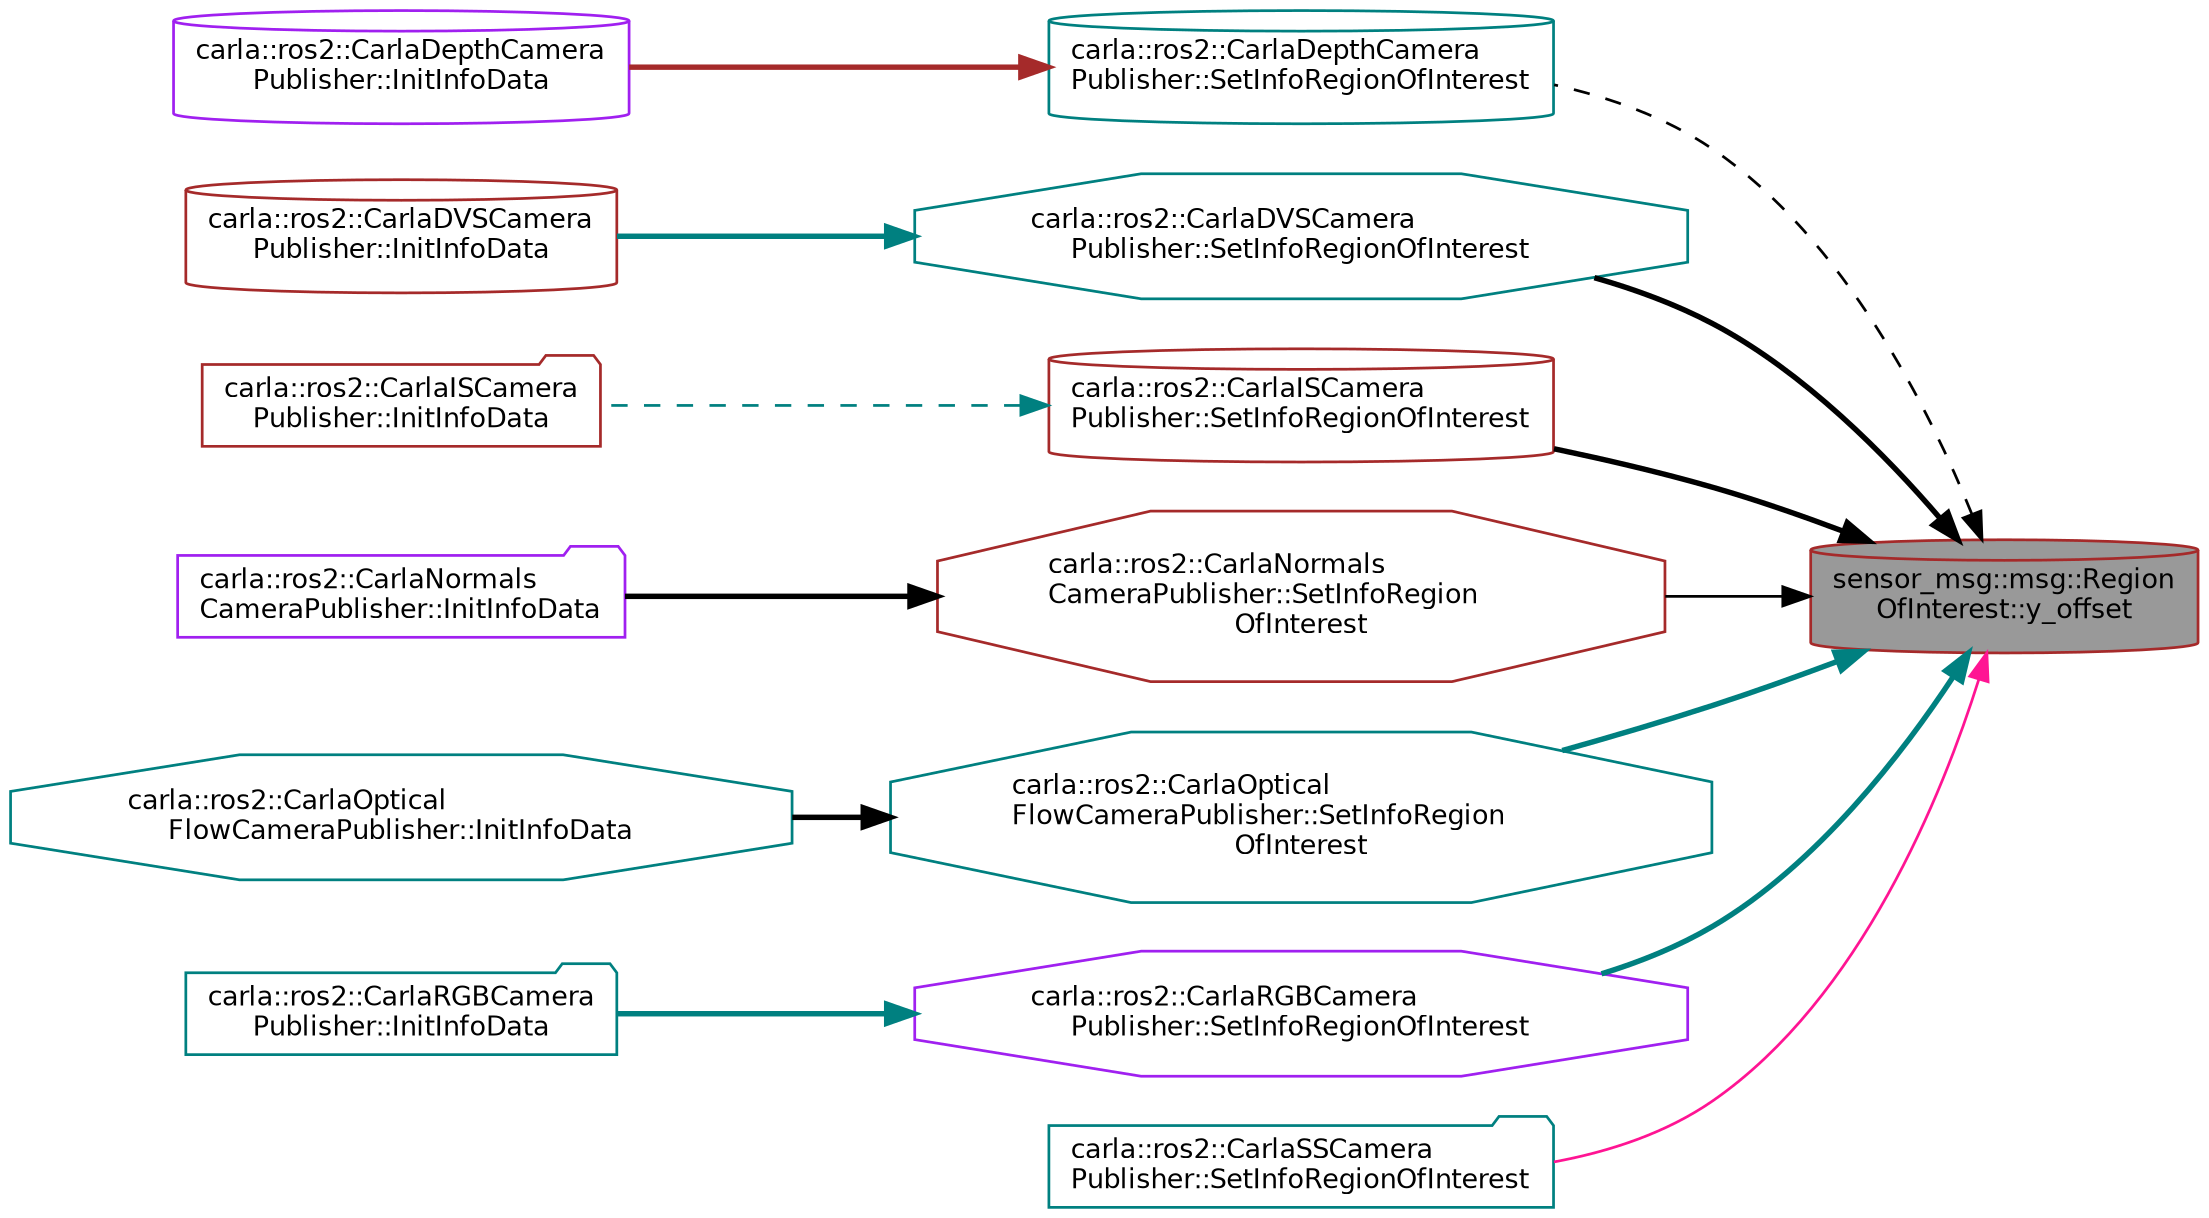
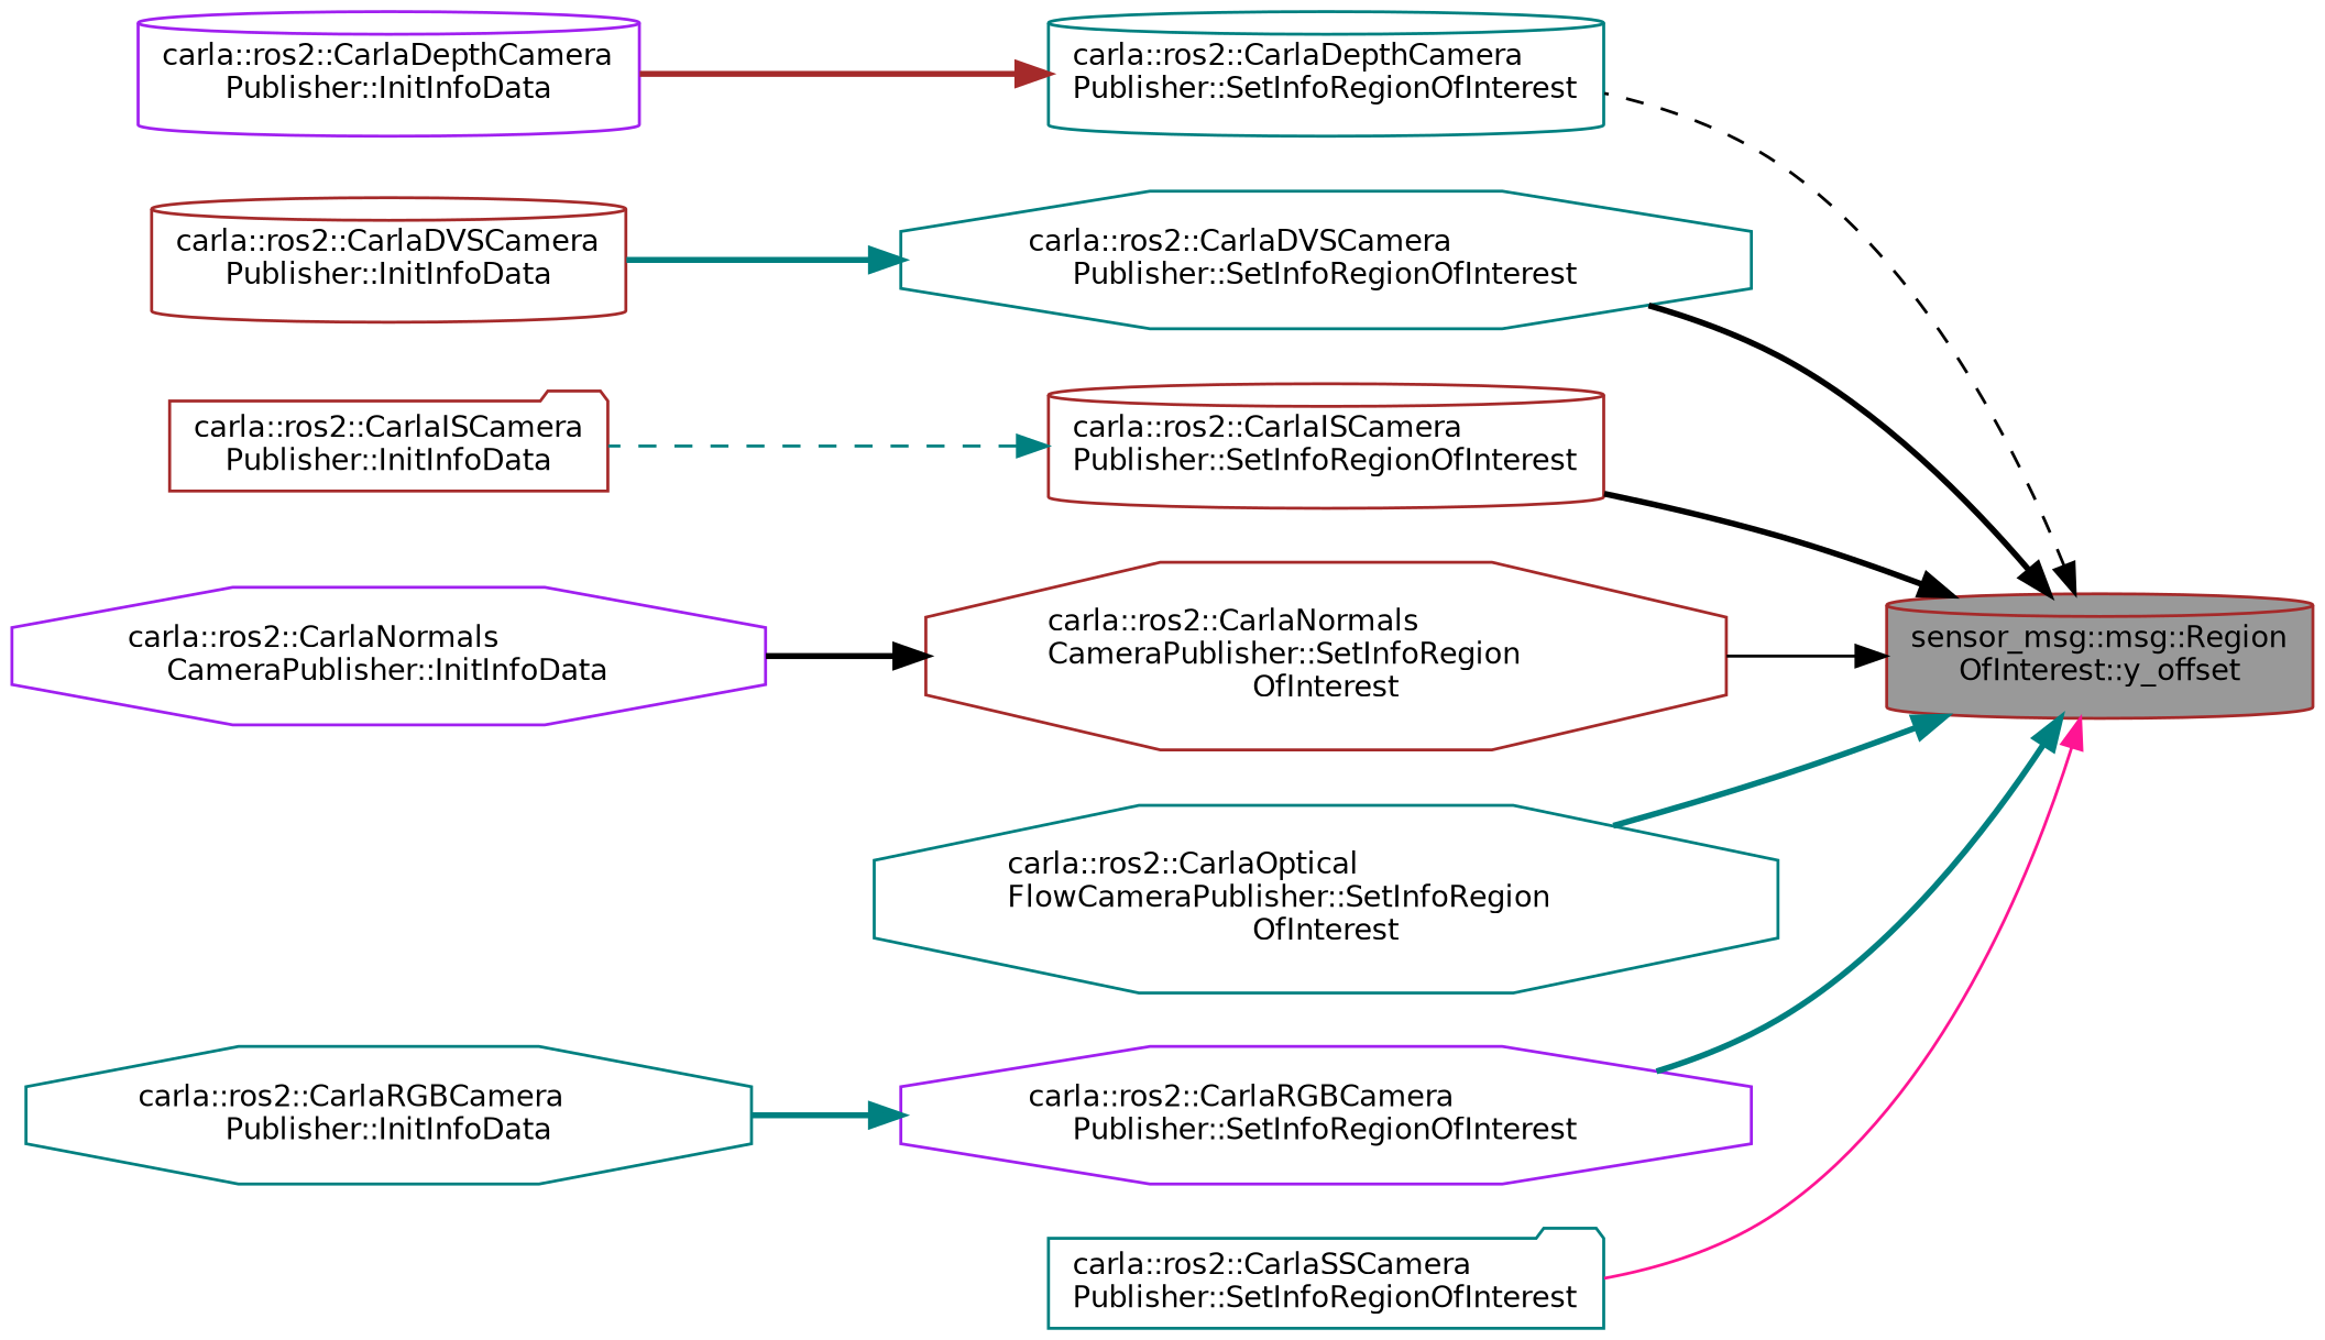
  digraph {
    rankdir=RL
    node [color=teal fillcolor=white fontname=Helvetica fontsize=10 shape=octagon style=filled]
    edge [color=black dir=back fontname=Helvetica fontsize=10 labelfontname=Helvetica labelfontsize=10 style=bold]
    n1 [color=brown fillcolor=grey60 fontcolor=black height=0.2 label="sensor_msg::msg::Region\lOfInterest::y_offset" shape=cylinder width=0.4]
    n2 [height=0.2 label="carla::ros2::CarlaDepthCamera\lPublisher::SetInfoRegionOfInterest" shape=cylinder width=0.4]
    n3 [height=0.2 label="carla::ros2::CarlaDVSCamera\lPublisher::SetInfoRegionOfInterest" width=0.4]
    n4 [color=brown height=0.2 label="carla::ros2::CarlaISCamera\lPublisher::SetInfoRegionOfInterest" shape=cylinder width=0.4]
    n5 [color=brown height=0.2 label="carla::ros2::CarlaNormals\lCameraPublisher::SetInfoRegion\lOfInterest" width=0.4]
    n6 [height=0.2 label="carla::ros2::CarlaOptical\lFlowCameraPublisher::SetInfoRegion\lOfInterest" width=0.4]
    n7 [color=purple height=0.2 label="carla::ros2::CarlaRGBCamera\lPublisher::SetInfoRegionOfInterest" width=0.4]
    n8 [height=0.2 label="carla::ros2::CarlaSSCamera\lPublisher::SetInfoRegionOfInterest" shape=folder width=0.4]
    n9 [color=purple height=0.2 label="carla::ros2::CarlaDepthCamera\lPublisher::InitInfoData" shape=cylinder width=0.4]
    n10 [color=brown height=0.2 label="carla::ros2::CarlaDVSCamera\lPublisher::InitInfoData" shape=cylinder width=0.4]
    n11 [color=brown height=0.2 label="carla::ros2::CarlaISCamera\lPublisher::InitInfoData" shape=folder width=0.4]
-   n12 [color=purple height=0.2 label="carla::ros2::CarlaNormals\lCameraPublisher::InitInfoData" shape=folder width=0.4]
-   n13 [height=0.2 label="carla::ros2::CarlaOptical\lFlowCameraPublisher::InitInfoData" width=0.4]
-   n14 [height=0.2 label="carla::ros2::CarlaRGBCamera\lPublisher::InitInfoData" shape=folder width=0.4]
+   n12 [color=purple height=0.2 label="carla::ros2::CarlaNormals\lCameraPublisher::InitInfoData" width=0.4]
+   n14 [height=0.2 label="carla::ros2::CarlaRGBCamera\lPublisher::InitInfoData" width=0.4]
    n1 -> n2 [style=dashed]
    n1 -> n3
    n1 -> n4
    n1 -> n5 [style=solid]
    n1 -> n6 [color=teal]
    n1 -> n7 [color=teal]
    n1 -> n8 [color=deeppink style=solid]
    n2 -> n9 [color=brown]
    n3 -> n10 [color=teal]
    n4 -> n11 [color=teal style=dashed]
    n5 -> n12
-   n6 -> n13
    n7 -> n14 [color=teal]
  }
